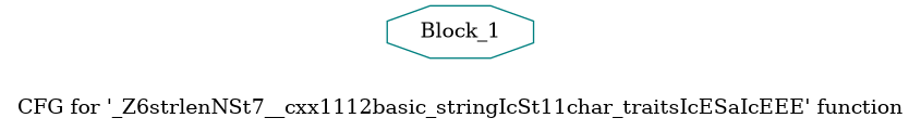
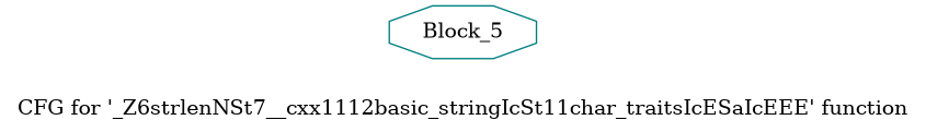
  digraph {
    label="CFG for '_Z6strlenNSt7__cxx1112basic_stringIcSt11char_traitsIcESaIcEEE' function"
    rankdir=LR
-   n1 [label=Block_1 color=teal shape=octagon]
+   n1 [label=Block_5 color=teal shape=octagon]
  }
